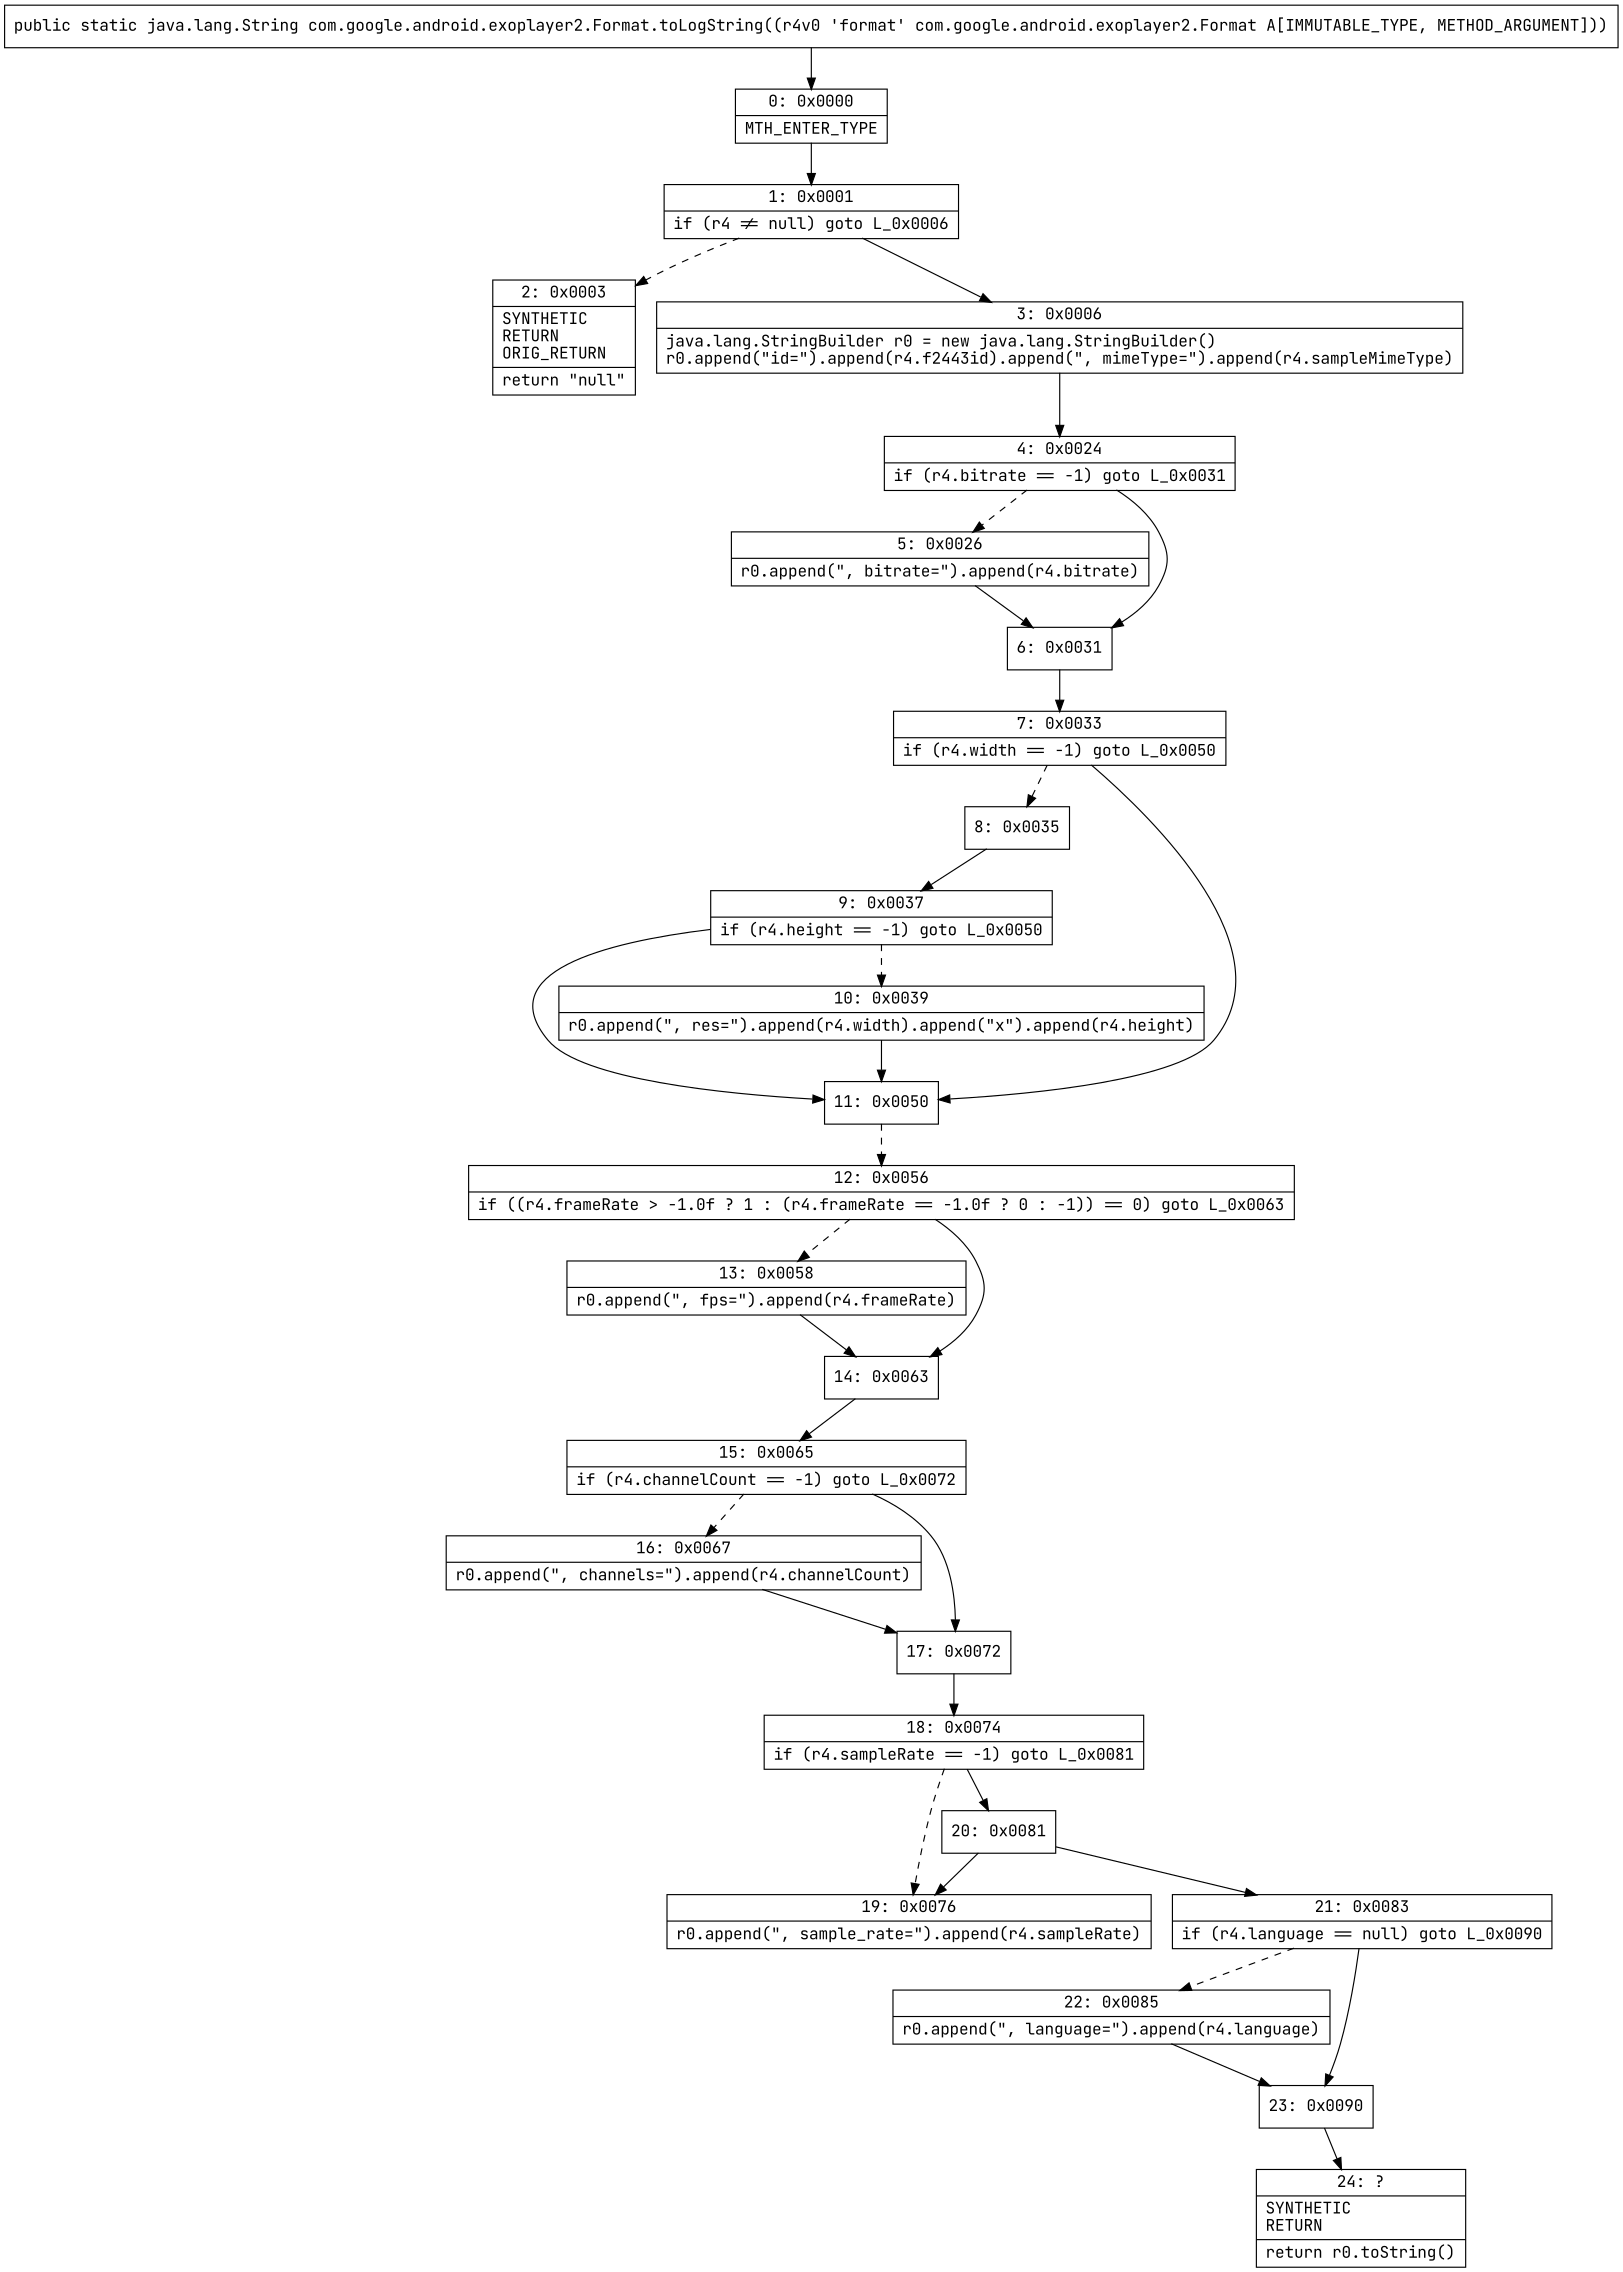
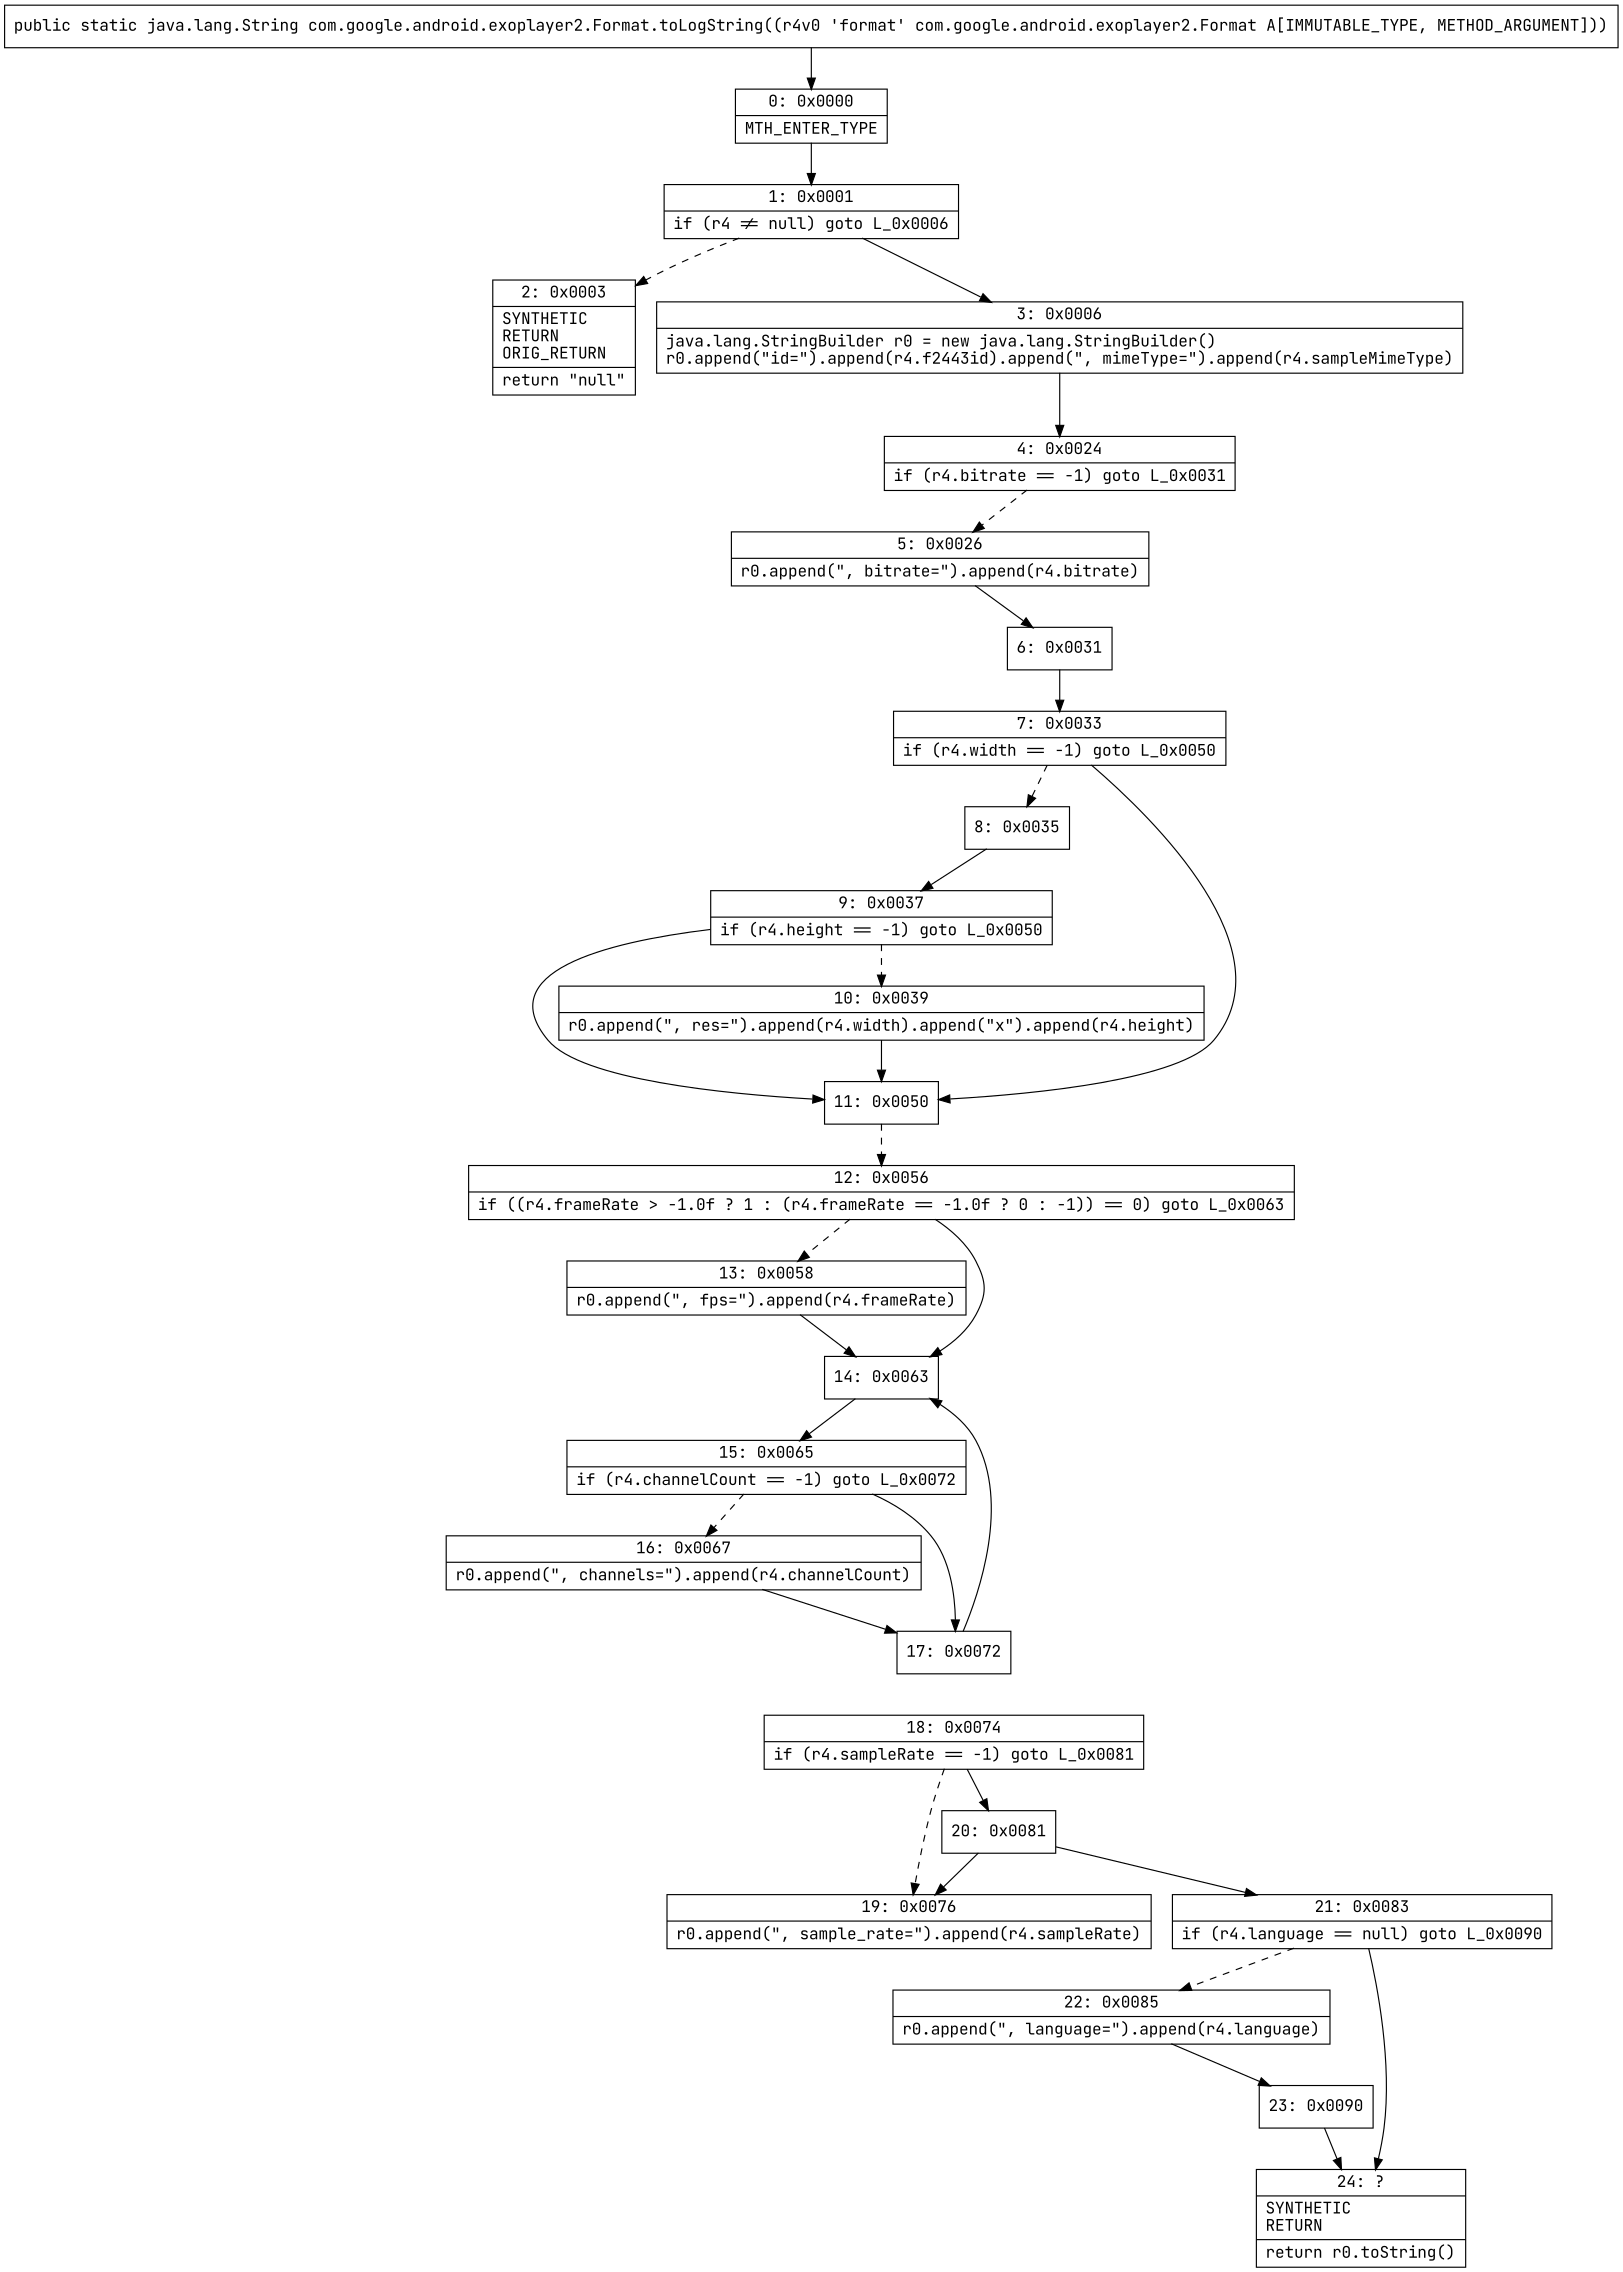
  digraph {
    fontname="JetBrains Mono"
    node [fontname="JetBrains Mono" shape=record]
    edge [fontname="JetBrains Mono"]
    n1 [label="{0\:\ 0x0000|MTH_ENTER_TYPE\l}"]
    n2 [label="{1\:\ 0x0001|if (r4 != null) goto L_0x0006\l}"]
    n3 [label="{2\:\ 0x0003|SYNTHETIC\lRETURN\lORIG_RETURN\l|return \"null\"\l}"]
    n4 [label="{3\:\ 0x0006|java.lang.StringBuilder r0 = new java.lang.StringBuilder()\lr0.append(\"id=\").append(r4.f2443id).append(\", mimeType=\").append(r4.sampleMimeType)\l}"]
    n5 [label="{4\:\ 0x0024|if (r4.bitrate == \-1) goto L_0x0031\l}"]
    n6 [label="{5\:\ 0x0026|r0.append(\", bitrate=\").append(r4.bitrate)\l}"]
    n7 [label="{6\:\ 0x0031}"]
    n8 [label="{7\:\ 0x0033|if (r4.width == \-1) goto L_0x0050\l}"]
    n9 [label="{8\:\ 0x0035}"]
    n10 [label="{11\:\ 0x0050}"]
    n11 [label="{9\:\ 0x0037|if (r4.height == \-1) goto L_0x0050\l}"]
    n12 [label="{12\:\ 0x0056|if ((r4.frameRate \> \-1.0f ? 1 : (r4.frameRate == \-1.0f ? 0 : \-1)) == 0) goto L_0x0063\l}"]
    n13 [label="{10\:\ 0x0039|r0.append(\", res=\").append(r4.width).append(\"x\").append(r4.height)\l}"]
    n14 [label="{13\:\ 0x0058|r0.append(\", fps=\").append(r4.frameRate)\l}"]
    n15 [label="{14\:\ 0x0063}"]
    n16 [label="{15\:\ 0x0065|if (r4.channelCount == \-1) goto L_0x0072\l}"]
    n17 [label="{16\:\ 0x0067|r0.append(\", channels=\").append(r4.channelCount)\l}"]
    n18 [label="{17\:\ 0x0072}"]
    n19 [label="{18\:\ 0x0074|if (r4.sampleRate == \-1) goto L_0x0081\l}"]
    n20 [label="{19\:\ 0x0076|r0.append(\", sample_rate=\").append(r4.sampleRate)\l}"]
    n21 [label="{20\:\ 0x0081}"]
    n22 [label="{21\:\ 0x0083|if (r4.language == null) goto L_0x0090\l}"]
    n23 [label="{22\:\ 0x0085|r0.append(\", language=\").append(r4.language)\l}"]
    n24 [label="{23\:\ 0x0090}"]
    n25 [label="{24\:\ ?|SYNTHETIC\lRETURN\l|return r0.toString()\l}"]
    n26 [label="{public static java.lang.String com.google.android.exoplayer2.Format.toLogString((r4v0 'format' com.google.android.exoplayer2.Format A[IMMUTABLE_TYPE, METHOD_ARGUMENT])) }"]
    n1 -> n2
    n2 -> n3 [style=dashed]
    n2 -> n4
    n4 -> n5
    n5 -> n6 [style=dashed]
-   n5 -> n7
    n6 -> n7
    n7 -> n8
    n8 -> n9 [style=dashed]
    n8 -> n10
    n9 -> n11
    n10 -> n12 [style=dashed]
    n11 -> n10
    n11 -> n13 [style=dashed]
    n12 -> n14 [style=dashed]
    n12 -> n15
    n13 -> n10
    n14 -> n15
    n15 -> n16
    n16 -> n17 [style=dashed]
    n16 -> n18
    n17 -> n18
-   n18 -> n19
+   n18 -> n15
    n19 -> n20 [style=dashed]
    n19 -> n21
    n21 -> n20
    n21 -> n22
    n22 -> n23 [style=dashed]
-   n22 -> n24
+   n22 -> n25
    n23 -> n24
    n24 -> n25
    n26 -> n1
  }
